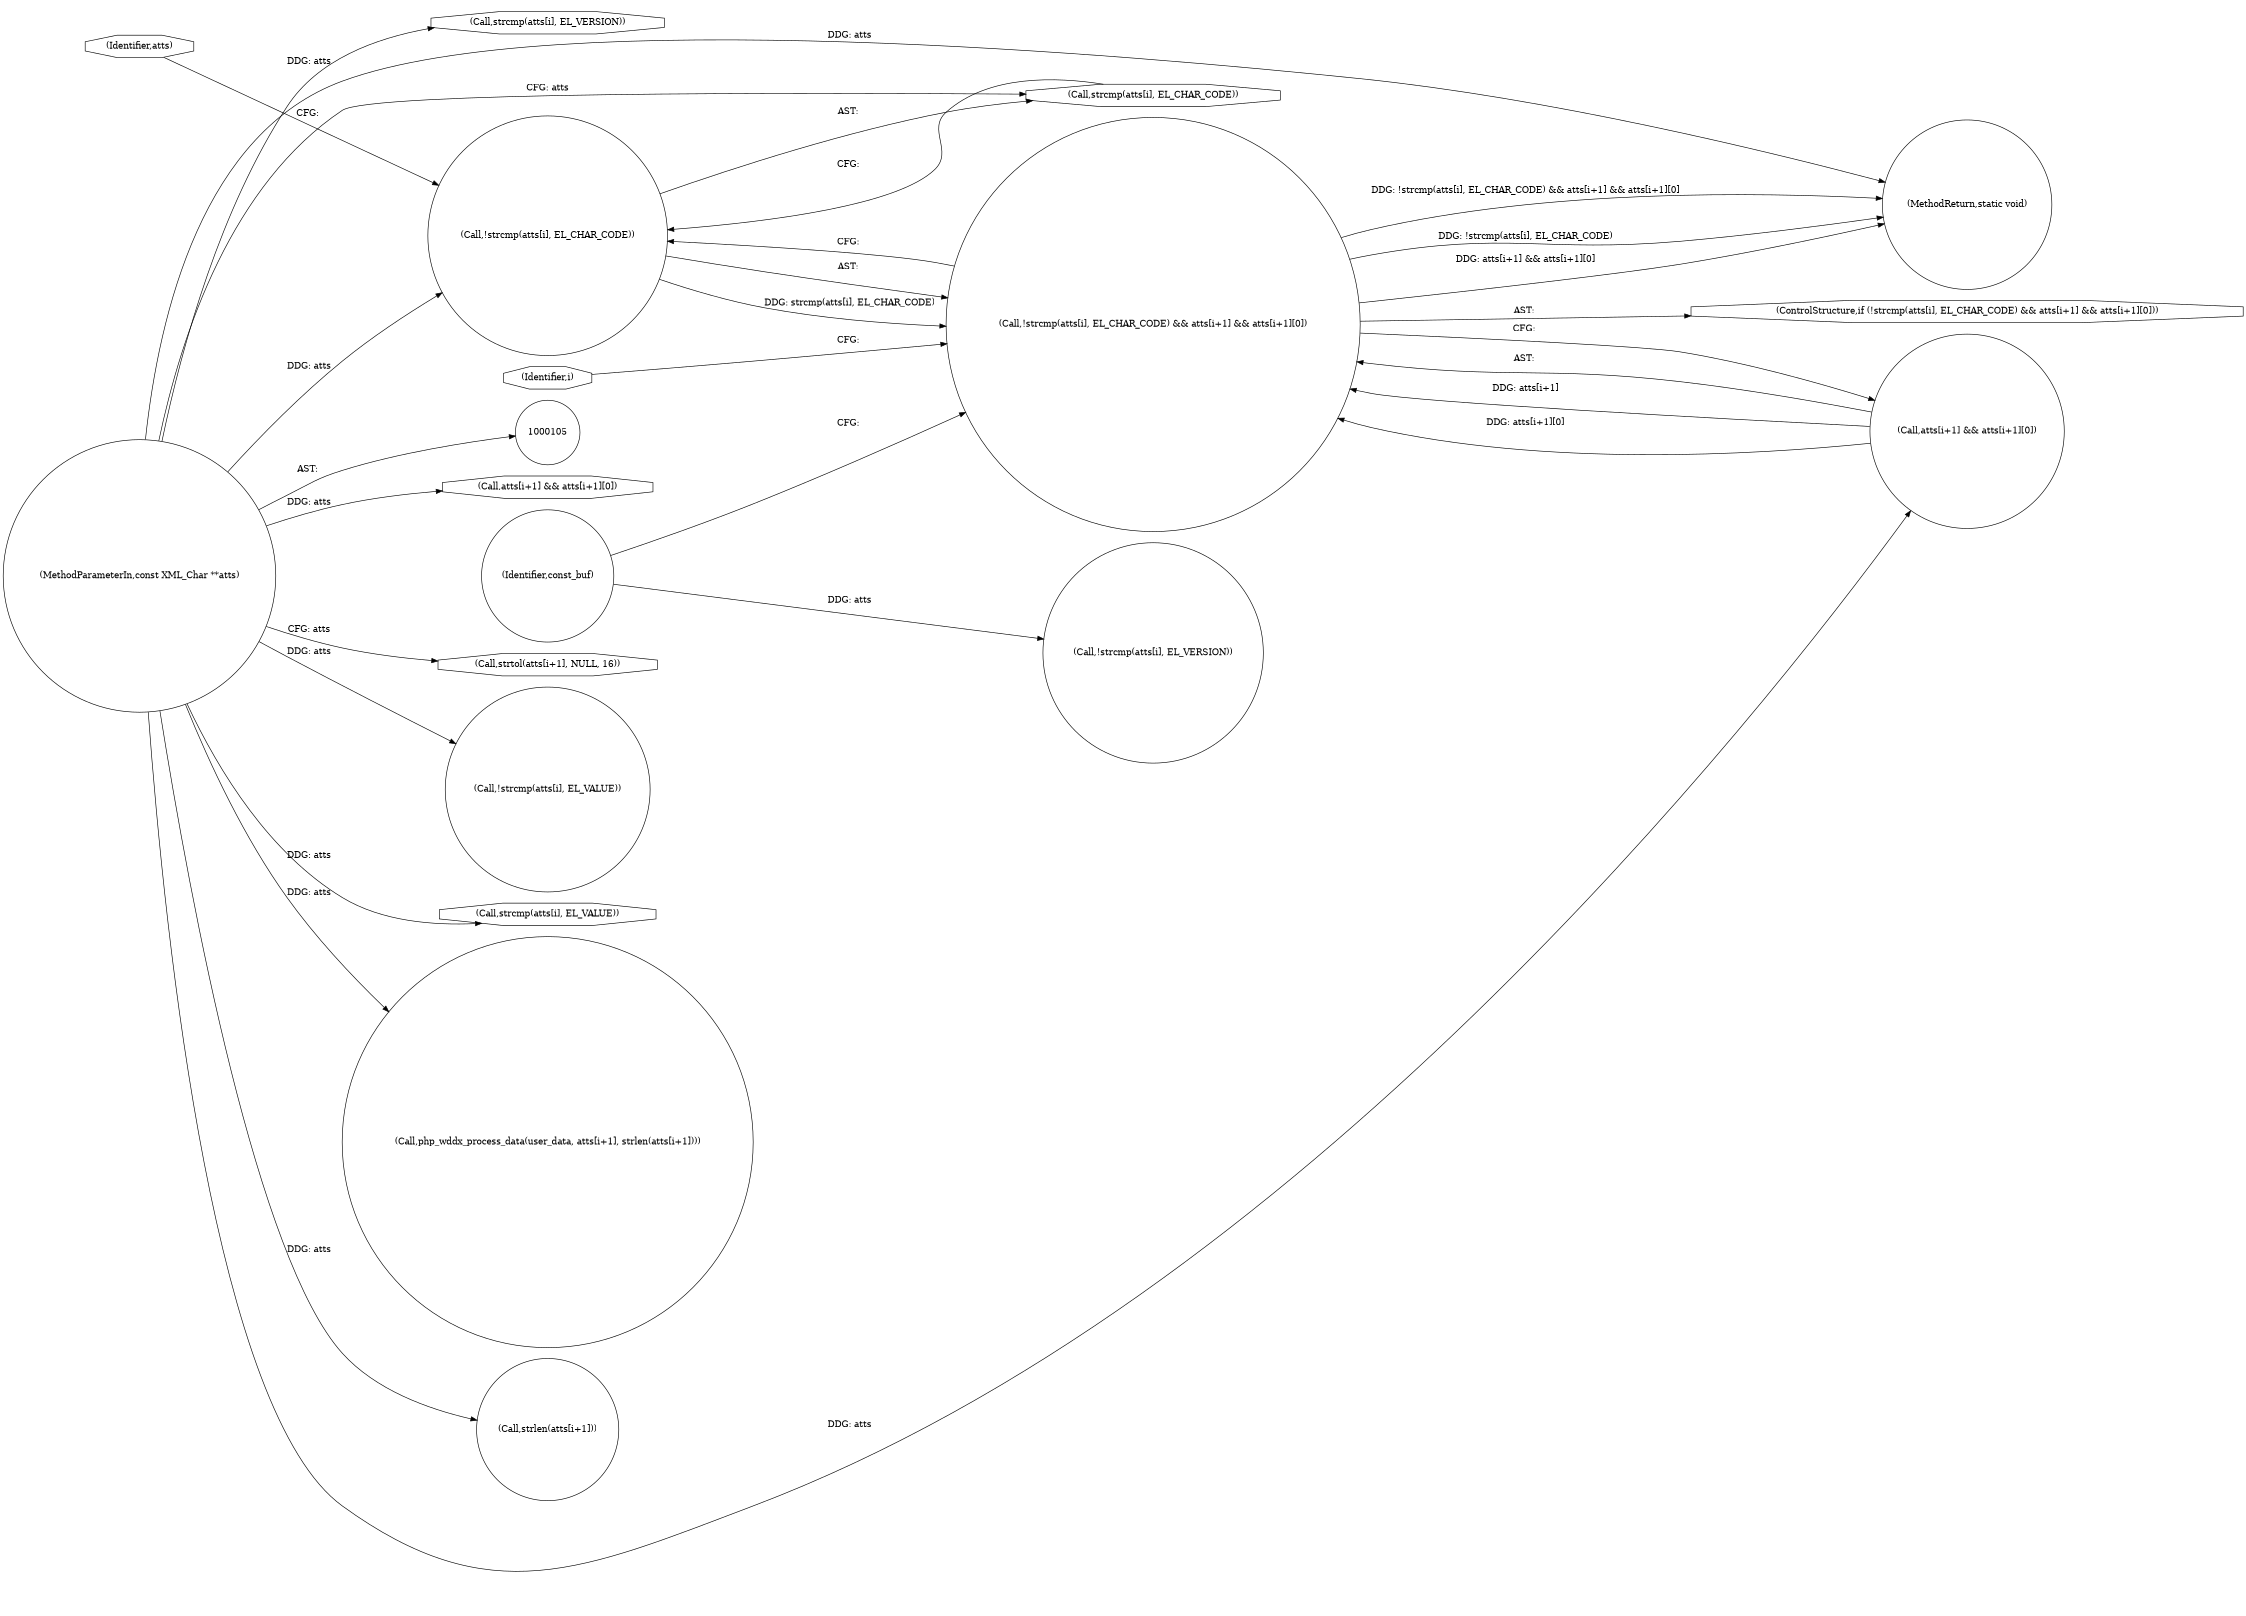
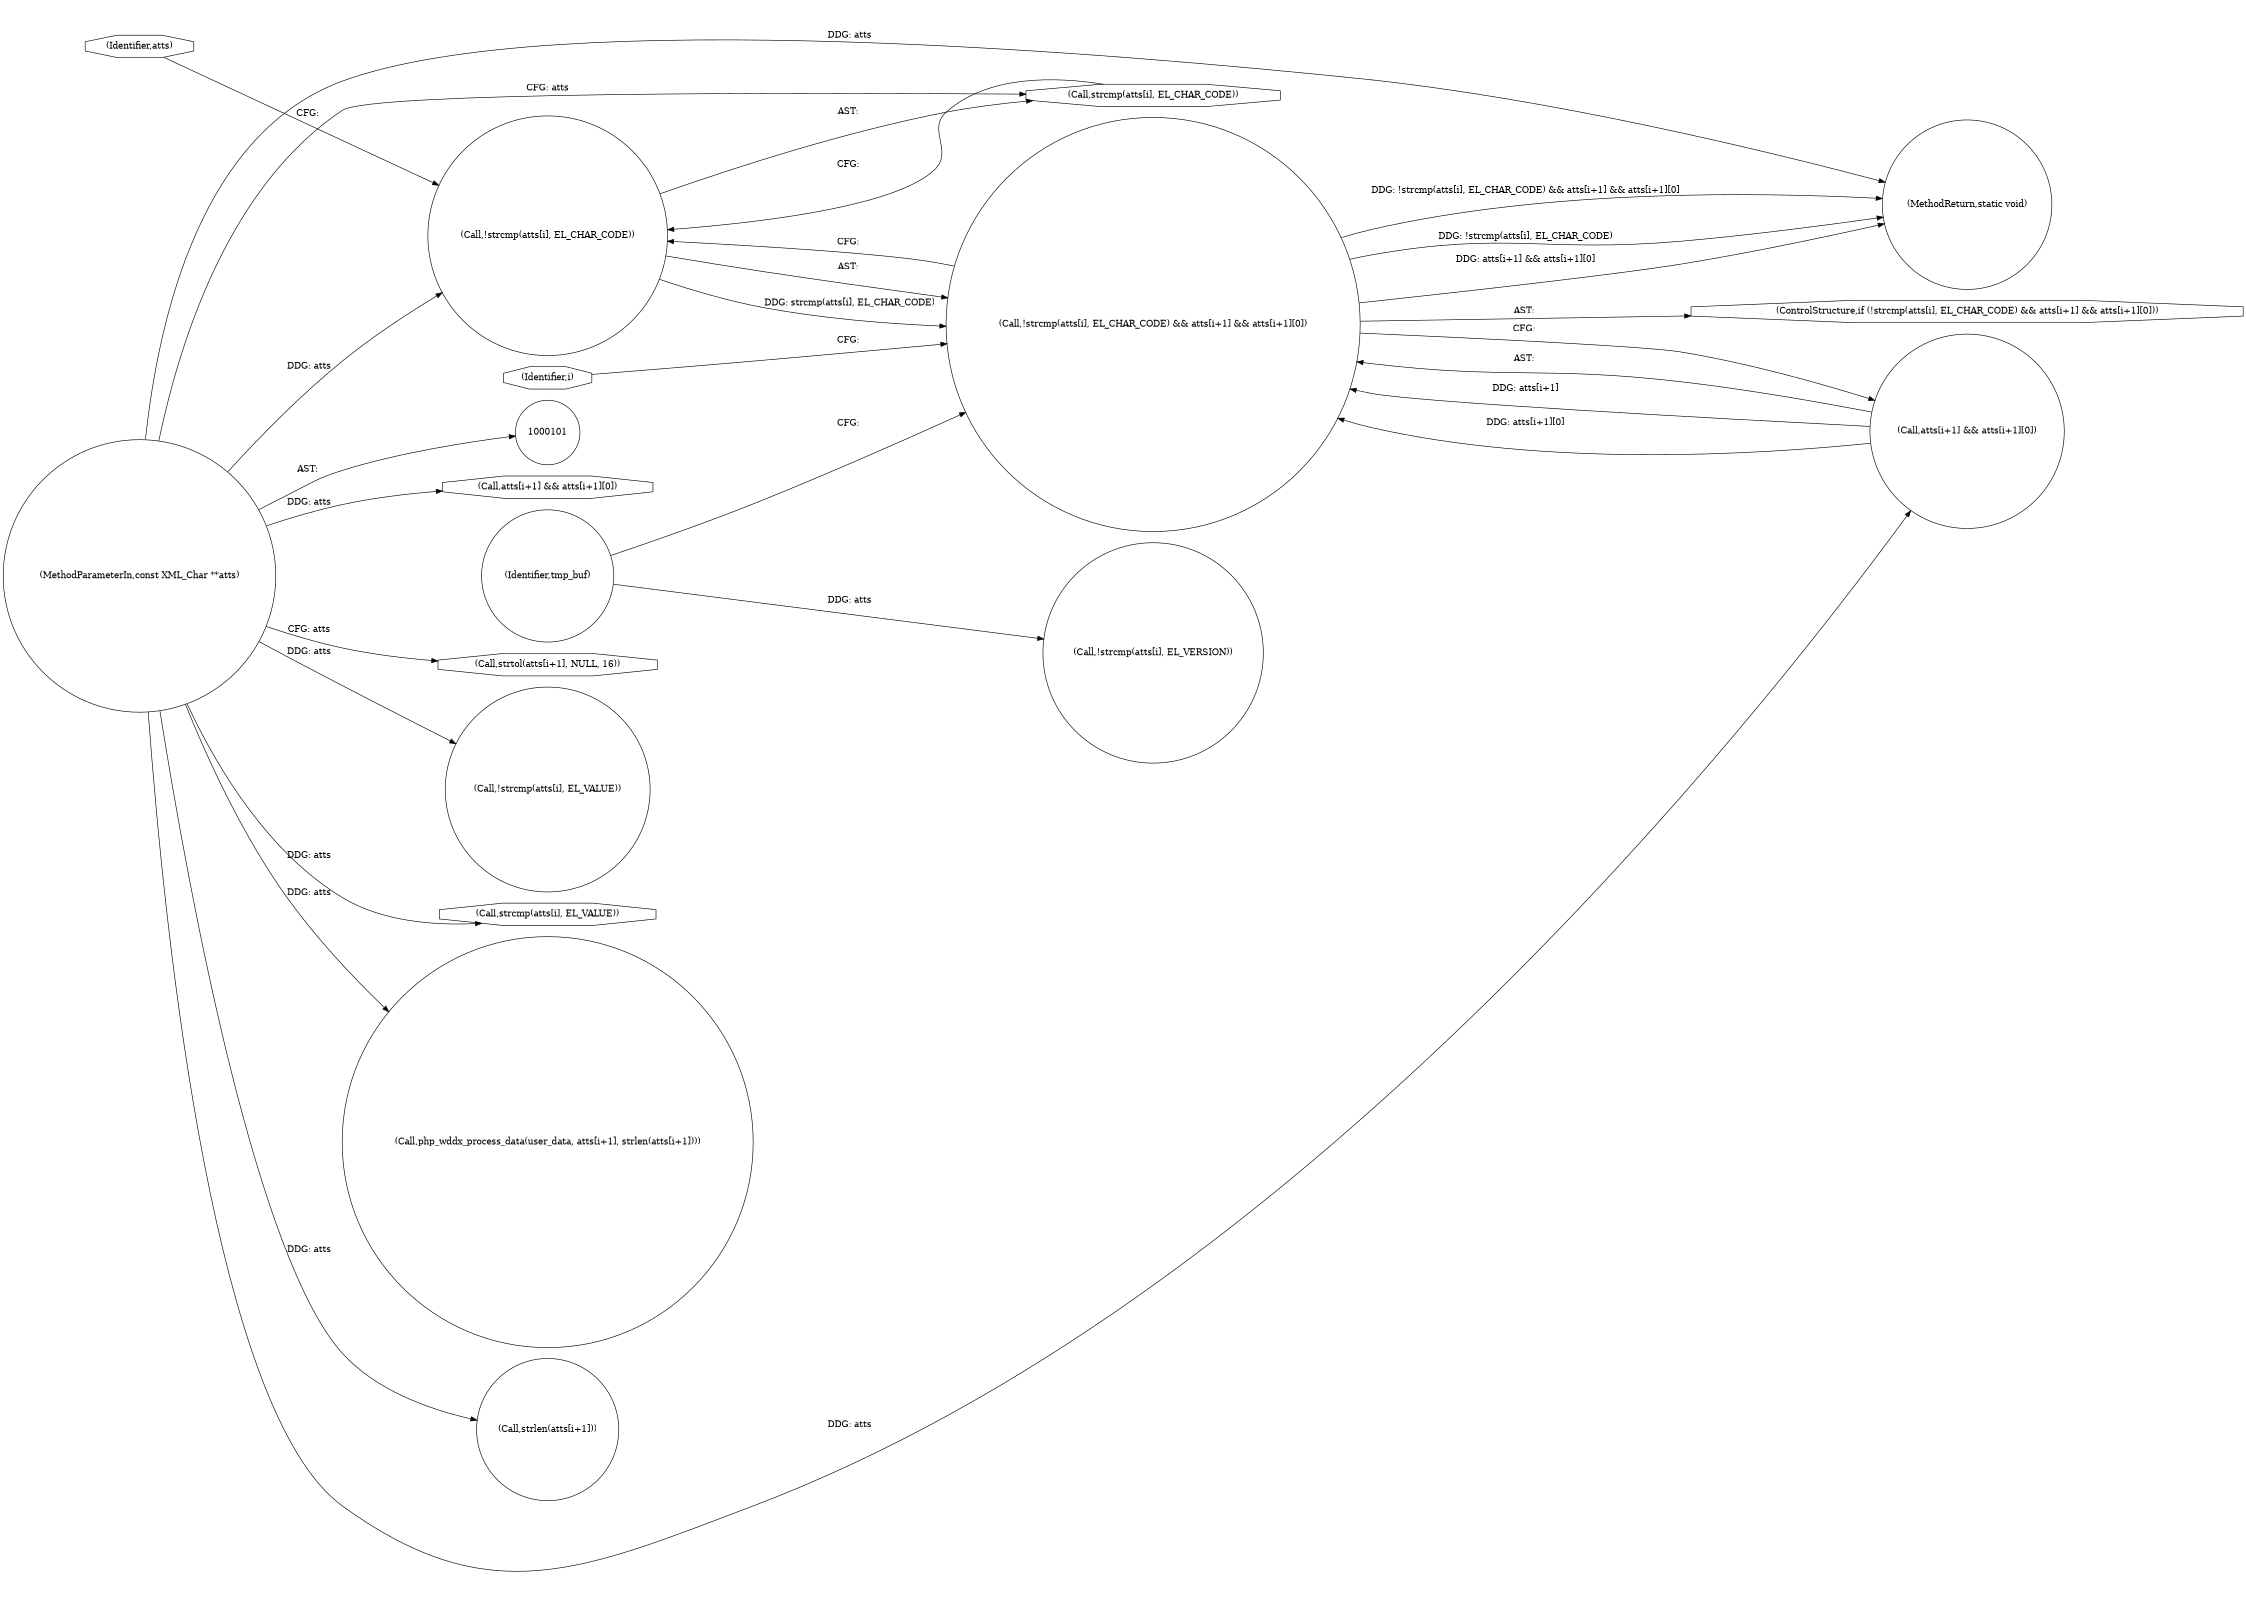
  digraph {
    rankdir=LR
    node [shape=circle]
    n1 [label="(Call,!strcmp(atts[i], EL_CHAR_CODE))"]
    n2 [label="(Call,!strcmp(atts[i], EL_CHAR_CODE) && atts[i+1] && atts[i+1][0])"]
    n3 [label="(Call,strcmp(atts[i], EL_CHAR_CODE))" shape=octagon]
    n4 [label="(MethodReturn,static void)"]
    n5 [label="(Call,atts[i+1] && atts[i+1][0])"]
    n6 [label="(ControlStructure,if (!strcmp(atts[i], EL_CHAR_CODE) && atts[i+1] && atts[i+1][0]))" shape=octagon]
    n7 [label="(MethodParameterIn,const XML_Char **atts)"]
    n8 [label="(Call,atts[i+1] && atts[i+1][0])" shape=octagon]
    n9 [label="(Call,strtol(atts[i+1], NULL, 16))" shape=octagon]
    n10 [label="(Call,!strcmp(atts[i], EL_VALUE))"]
    n11 [label="(Call,strcmp(atts[i], EL_VALUE))" shape=octagon]
    n12 [label="(Call,php_wddx_process_data(user_data, atts[i+1], strlen(atts[i+1])))"]
    n13 [label="(Call,strlen(atts[i+1]))"]
-   n14 [label="(Call,strcmp(atts[i], EL_VERSION))" shape=octagon]
-   1000101 [label=1000105]
+   1000101
    n16 [label="(Call,!strcmp(atts[i], EL_VERSION))"]
    n17 [label="(Identifier,i)" shape=octagon]
-   n18 [label="(Identifier,const_buf)"]
+   n18 [label="(Identifier,tmp_buf)"]
    n19 [label="(Identifier,atts)" shape=octagon]
    n1 -> n2 [label="AST: "]
    n1 -> n2 [label="DDG: strcmp(atts[i], EL_CHAR_CODE)"]
    n1 -> n3 [label="AST: "]
    n2 -> n1 [label="CFG: "]
    n2 -> n4 [label="DDG: atts[i+1] && atts[i+1][0]"]
    n2 -> n4 [label="DDG: !strcmp(atts[i], EL_CHAR_CODE) && atts[i+1] && atts[i+1][0]"]
    n2 -> n4 [label="DDG: !strcmp(atts[i], EL_CHAR_CODE)"]
    n2 -> n5 [label="CFG: "]
    n2 -> n6 [label="AST: "]
    n3 -> n1 [label="CFG: "]
    n5 -> n2 [label="AST: "]
    n5 -> n2 [label="DDG: atts[i+1]"]
    n5 -> n2 [label="DDG: atts[i+1][0]"]
    n7 -> n1 [label="DDG: atts"]
    n7 -> n3 [label="CFG: atts"]
    n7 -> n4 [label="DDG: atts"]
    n7 -> n5 [label="DDG: atts"]
    n7 -> n8 [label="DDG: atts"]
    n7 -> n9 [label="CFG: atts"]
    n7 -> n10 [label="DDG: atts"]
    n7 -> n11 [label="DDG: atts"]
    n7 -> n12 [label="DDG: atts"]
    n7 -> n13 [label="DDG: atts"]
-   n7 -> n14 [label="DDG: atts"]
    n7 -> 1000101 [label="AST: "]
    n17 -> n2 [label="CFG: "]
    n18 -> n2 [label="CFG: "]
    n18 -> n16 [label="DDG: atts"]
    n19 -> n1 [label="CFG: "]
  }
